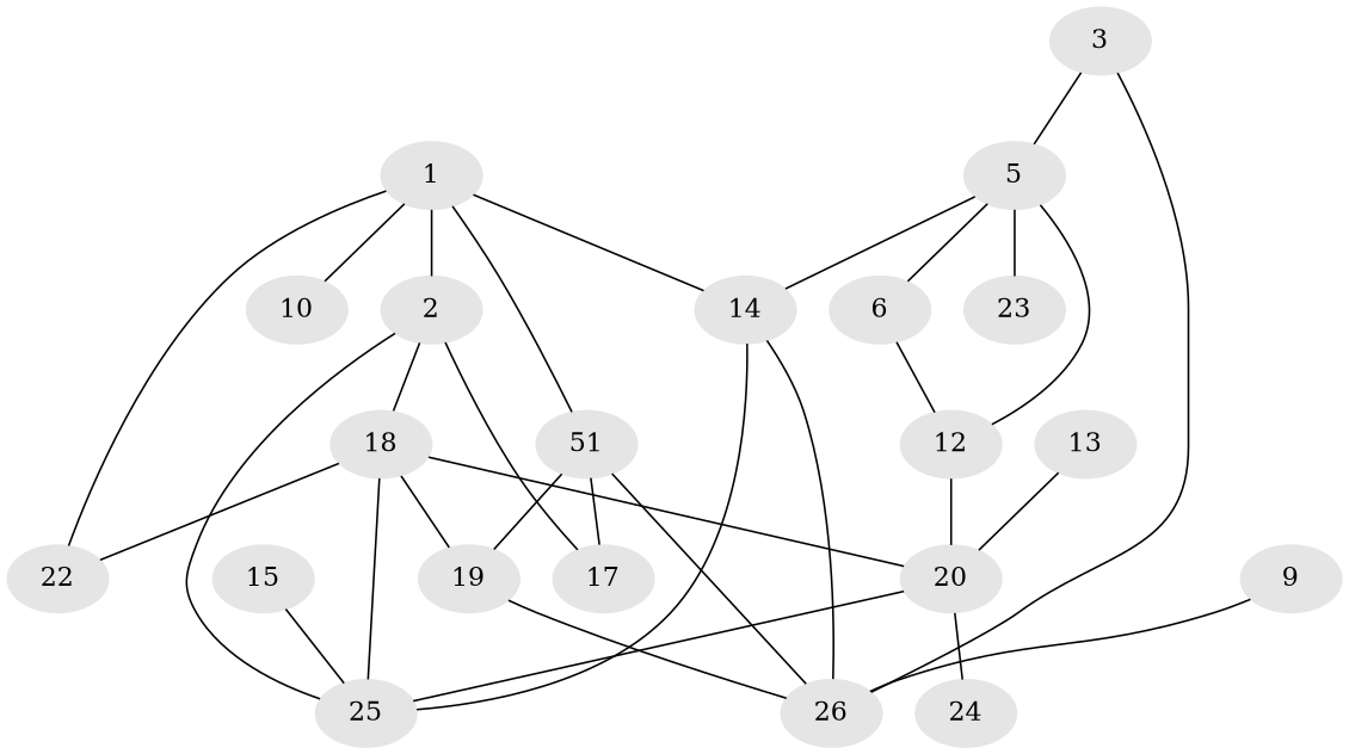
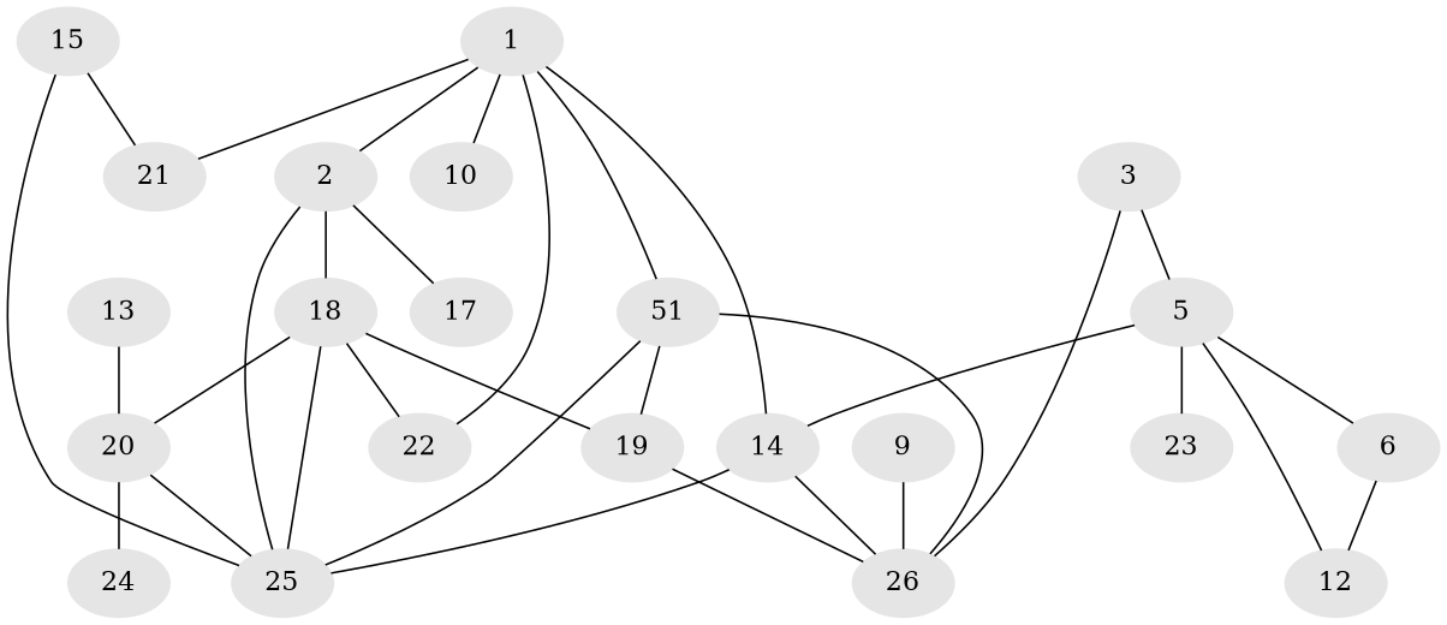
  graph {
    node [color=gray90 style=filled]
    edge [weight=1.0]
    1
    2
    10
    n4 [label=51]
    14
+   21
    22
    17
    18
    25
    26
    19
    20
    3
    5
    6
    12
    23
    9
    24
    13
    15
    1 -- 2
    1 -- 10
    1 -- n4
    1 -- 14
+   1 -- 21
    1 -- 22
    2 -- 17
    2 -- 18
    2 -- 25
-   n4 -- 17
+   n4 -- 25
    n4 -- 26
    n4 -- 19 [weight=2.0]
    14 -- 25
    14 -- 26
    18 -- 22
    18 -- 25
    18 -- 19
    18 -- 20
    19 -- 26
    20 -- 25
    20 -- 24
    3 -- 26
    3 -- 5
    5 -- 14
    5 -- 6
    5 -- 12
    5 -- 23
    6 -- 12
-   12 -- 20
    9 -- 26
    13 -- 20
+   15 -- 21
    15 -- 25
  }
